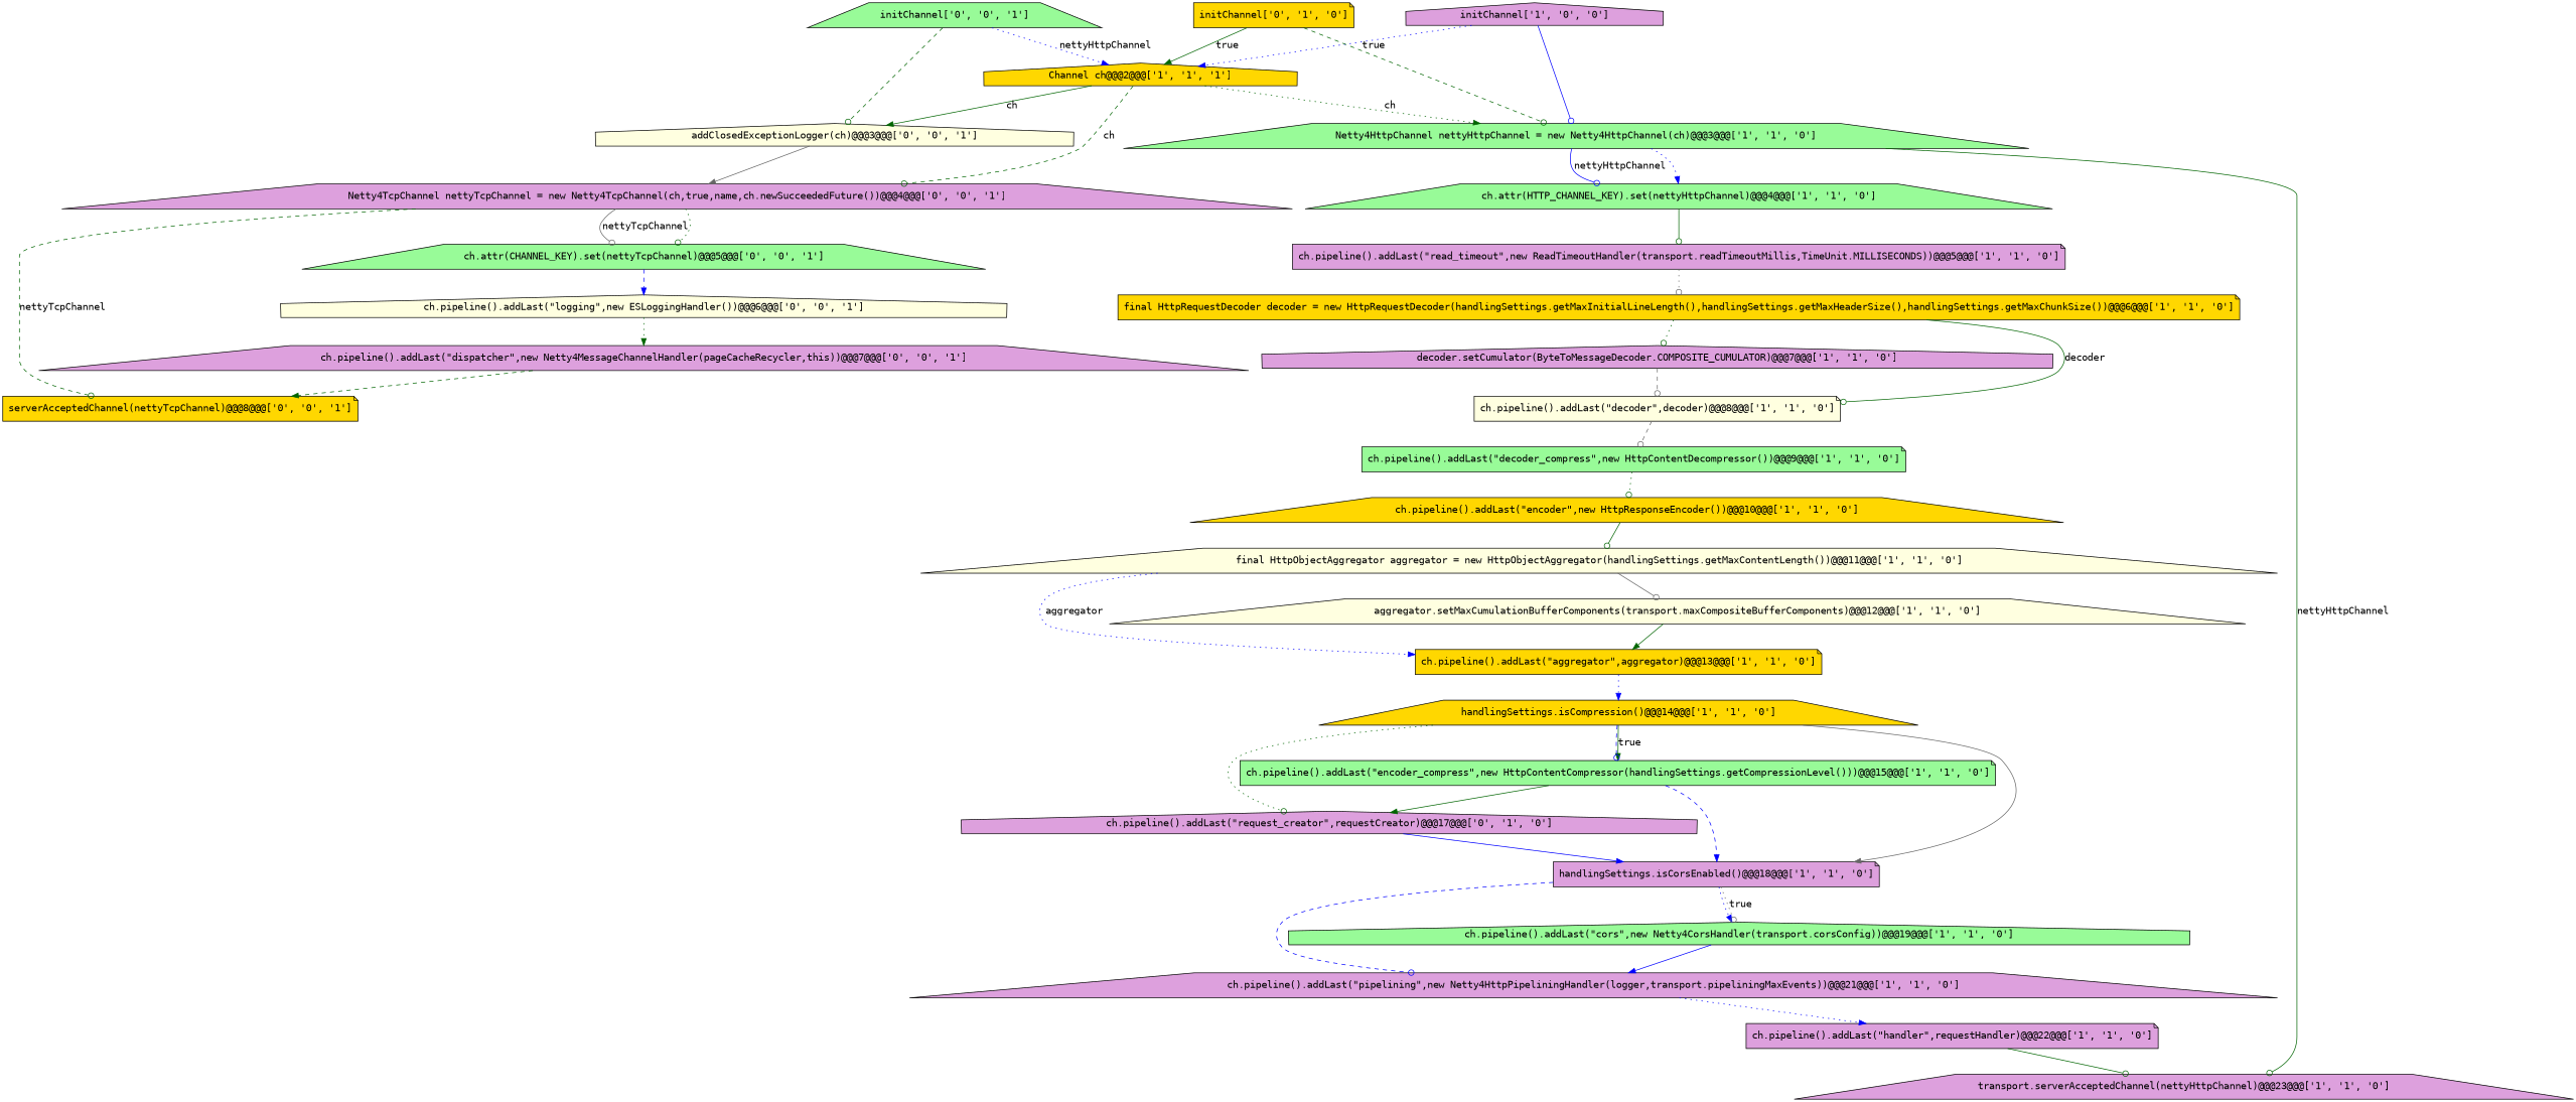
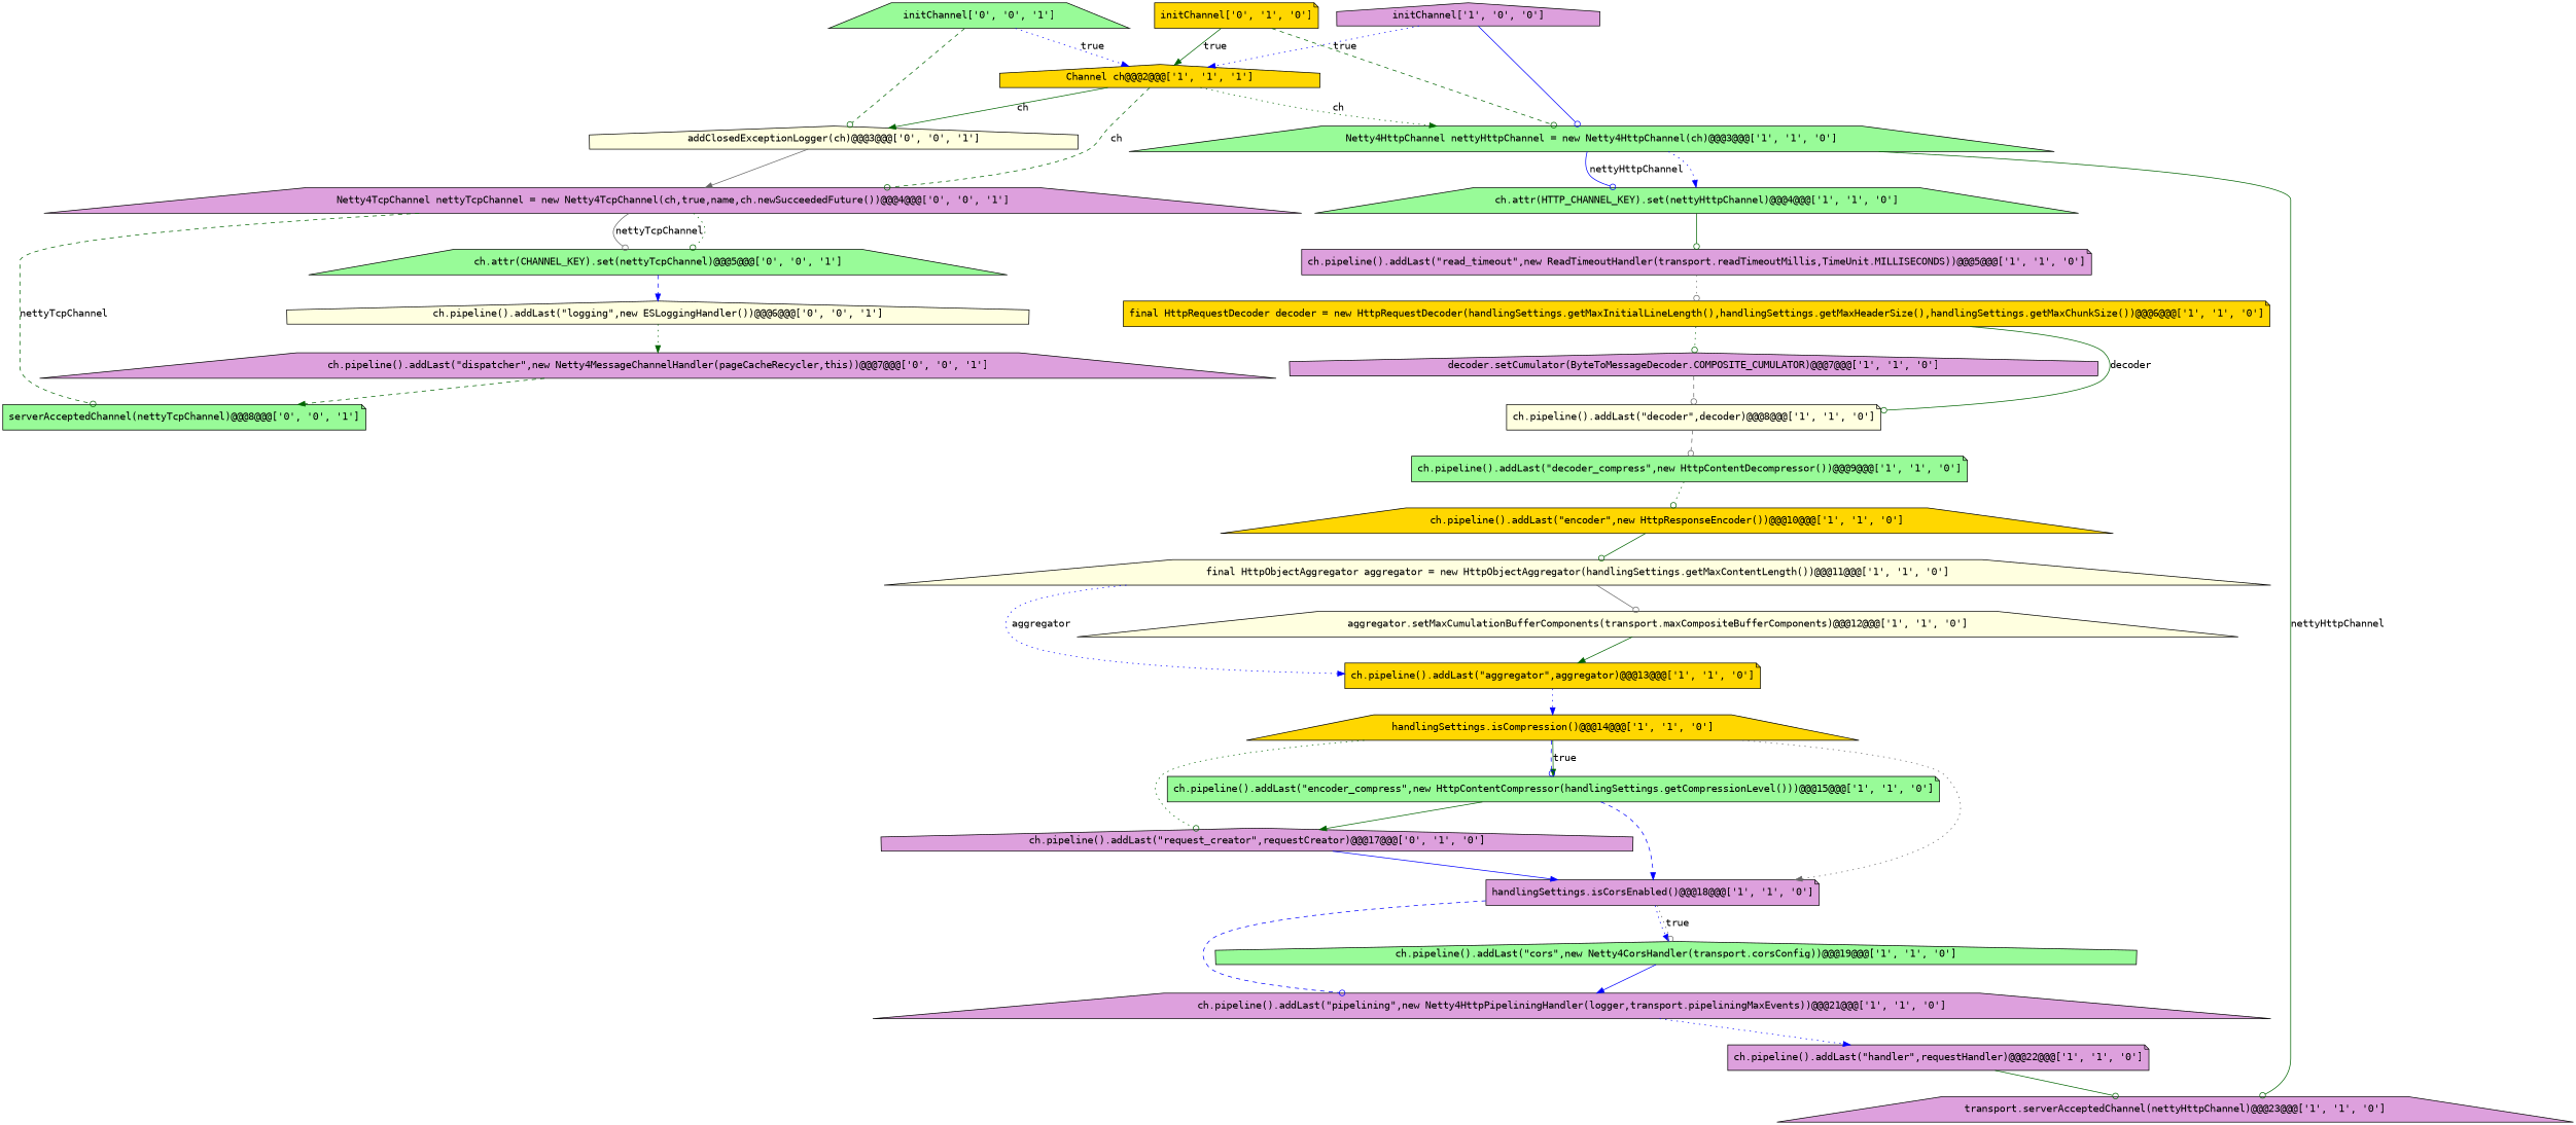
  digraph {
    fontname="DejaVu Sans Mono"
    node [fillcolor=plum fontname="DejaVu Sans Mono" shape=trapezium style=filled]
    edge [arrowhead=odot color=darkgreen fontname="DejaVu Sans Mono" style=solid]
    n1 [label="ch.pipeline().addLast(\"pipelining\",new Netty4HttpPipeliningHandler(logger,transport.pipeliningMaxEvents))@@@21@@@['1', '1', '0']"]
    n2 [label="ch.pipeline().addLast(\"handler\",requestHandler)@@@22@@@['1', '1', '0']" shape=note]
    n3 [label="transport.serverAcceptedChannel(nettyHttpChannel)@@@23@@@['1', '1', '0']"]
    n4 [label="ch.pipeline().addLast(\"dispatcher\",new Netty4MessageChannelHandler(pageCacheRecycler,this))@@@7@@@['0', '0', '1']"]
-   n5 [fillcolor=gold label="serverAcceptedChannel(nettyTcpChannel)@@@8@@@['0', '0', '1']" shape=note]
+   n5 [fillcolor=palegreen label="serverAcceptedChannel(nettyTcpChannel)@@@8@@@['0', '0', '1']" shape=note]
    n6 [fillcolor=palegreen label="ch.pipeline().addLast(\"cors\",new Netty4CorsHandler(transport.corsConfig))@@@19@@@['1', '1', '0']" shape=house]
    n7 [fillcolor=gold label="Channel ch@@@2@@@['1', '1', '1']" shape=house]
    n8 [label="Netty4TcpChannel nettyTcpChannel = new Netty4TcpChannel(ch,true,name,ch.newSucceededFuture())@@@4@@@['0', '0', '1']"]
    n9 [fillcolor=lightyellow label="addClosedExceptionLogger(ch)@@@3@@@['0', '0', '1']" shape=house]
    n10 [fillcolor=palegreen label="Netty4HttpChannel nettyHttpChannel = new Netty4HttpChannel(ch)@@@3@@@['1', '1', '0']"]
    n11 [fillcolor=palegreen label="ch.attr(CHANNEL_KEY).set(nettyTcpChannel)@@@5@@@['0', '0', '1']"]
    n12 [fillcolor=palegreen label="ch.attr(HTTP_CHANNEL_KEY).set(nettyHttpChannel)@@@4@@@['1', '1', '0']"]
    n13 [fillcolor=gold label="handlingSettings.isCompression()@@@14@@@['1', '1', '0']"]
    n14 [label="handlingSettings.isCorsEnabled()@@@18@@@['1', '1', '0']" shape=note]
    n15 [fillcolor=palegreen label="ch.pipeline().addLast(\"encoder_compress\",new HttpContentCompressor(handlingSettings.getCompressionLevel()))@@@15@@@['1', '1', '0']" shape=note]
    n16 [label="ch.pipeline().addLast(\"request_creator\",requestCreator)@@@17@@@['0', '1', '0']" shape=house]
    n17 [fillcolor=gold label="ch.pipeline().addLast(\"aggregator\",aggregator)@@@13@@@['1', '1', '0']" shape=note]
    n18 [fillcolor=lightyellow label="ch.pipeline().addLast(\"logging\",new ESLoggingHandler())@@@6@@@['0', '0', '1']" shape=house]
    n19 [label="ch.pipeline().addLast(\"read_timeout\",new ReadTimeoutHandler(transport.readTimeoutMillis,TimeUnit.MILLISECONDS))@@@5@@@['1', '1', '0']" shape=note]
    n20 [fillcolor=gold label="final HttpRequestDecoder decoder = new HttpRequestDecoder(handlingSettings.getMaxInitialLineLength(),handlingSettings.getMaxHeaderSize(),handlingSettings.getMaxChunkSize())@@@6@@@['1', '1', '0']" shape=note]
    n21 [label="decoder.setCumulator(ByteToMessageDecoder.COMPOSITE_CUMULATOR)@@@7@@@['1', '1', '0']" shape=house]
    n22 [fillcolor=lightyellow label="ch.pipeline().addLast(\"decoder\",decoder)@@@8@@@['1', '1', '0']" shape=note]
    n23 [fillcolor=palegreen label="ch.pipeline().addLast(\"decoder_compress\",new HttpContentDecompressor())@@@9@@@['1', '1', '0']" shape=note]
    n24 [fillcolor=gold label="ch.pipeline().addLast(\"encoder\",new HttpResponseEncoder())@@@10@@@['1', '1', '0']"]
    n25 [fillcolor=lightyellow label="final HttpObjectAggregator aggregator = new HttpObjectAggregator(handlingSettings.getMaxContentLength())@@@11@@@['1', '1', '0']"]
    n26 [fillcolor=lightyellow label="aggregator.setMaxCumulationBufferComponents(transport.maxCompositeBufferComponents)@@@12@@@['1', '1', '0']"]
    n27 [fillcolor=palegreen label="initChannel['0', '0', '1']"]
    n28 [label="initChannel['1', '0', '0']" shape=house]
    n29 [fillcolor=gold label="initChannel['0', '1', '0']" shape=note]
    n1 -> n2 [arrowhead=normal color=blue style=dotted]
    n2 -> n3
    n4 -> n5 [arrowhead=normal style=dashed]
    n6 -> n1 [arrowhead=normal color=blue]
    n7 -> n8 [label=ch style=dashed]
    n7 -> n9 [arrowhead=normal label=ch]
    n7 -> n10 [arrowhead=normal label=ch style=dotted]
    n8 -> n5 [label=nettyTcpChannel style=dashed]
    n8 -> n11 [color=gray40 label=nettyTcpChannel]
    n8 -> n11 [style=dotted]
    n9 -> n8 [arrowhead=normal color=gray40]
    n10 -> n3 [label=nettyHttpChannel]
    n10 -> n12 [arrowhead=normal color=blue style=dotted]
    n10 -> n12 [color=blue label=nettyHttpChannel]
    n11 -> n18 [arrowhead=normal color=blue style=dashed]
    n12 -> n19
-   n13 -> n14 [arrowhead=normal color=gray40]
+   n13 -> n14 [arrowhead=normal color=gray40 style=dotted]
    n13 -> n15 [arrowhead=normal label=true]
    n13 -> n15 [color=blue style=dashed]
    n13 -> n16 [style=dotted]
    n14 -> n1 [color=blue style=dashed]
    n14 -> n6 [arrowhead=normal color=blue style=dotted]
    n14 -> n6 [color=gray40 label=true style=dotted]
    n15 -> n14 [arrowhead=normal color=blue style=dashed]
    n15 -> n16 [arrowhead=normal]
    n16 -> n14 [arrowhead=normal color=blue]
    n17 -> n13 [arrowhead=normal color=blue style=dotted]
    n18 -> n4 [arrowhead=normal style=dotted]
    n19 -> n20 [color=gray40 style=dotted]
    n20 -> n21 [style=dotted]
    n20 -> n22 [label=decoder]
    n21 -> n22 [color=gray40 style=dashed]
    n22 -> n23 [color=gray40 style=dashed]
    n23 -> n24 [style=dotted]
    n24 -> n25
    n25 -> n17 [arrowhead=normal color=blue label=aggregator style=dotted]
    n25 -> n26 [color=gray40]
    n26 -> n17 [arrowhead=normal]
-   n27 -> n7 [arrowhead=normal color=blue label=nettyHttpChannel style=dotted]
+   n27 -> n7 [arrowhead=normal color=blue label=true style=dotted]
    n27 -> n9 [style=dashed]
    n28 -> n7 [arrowhead=normal color=blue label=true style=dotted]
    n28 -> n10 [color=blue]
    n29 -> n7 [arrowhead=normal label=true]
    n29 -> n10 [style=dashed]
  }
